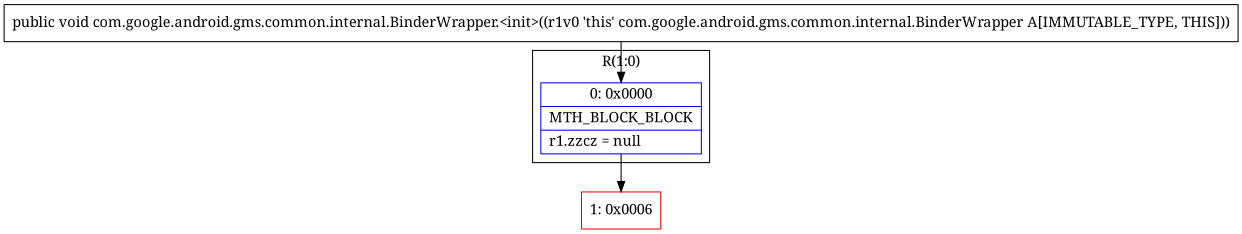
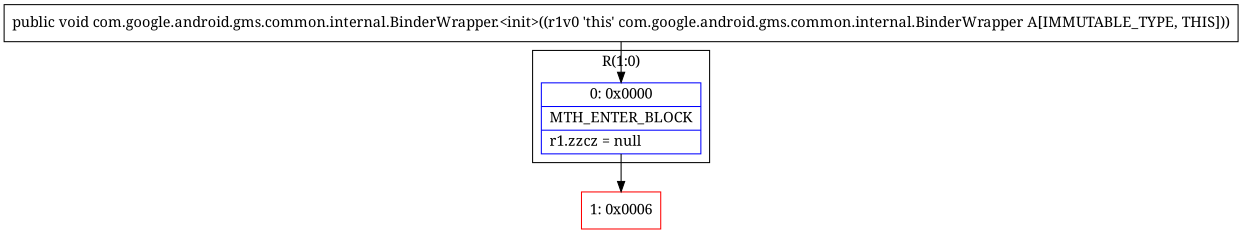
  digraph {
    fontname="Noto Serif"
    node [shape=record fontname="Noto Serif"]
    edge [fontname="Noto Serif"]
-   n1 [color=blue label="{0\:\ 0x0000|MTH_BLOCK_BLOCK\l|r1.zzcz = null\l}"]
+   n1 [color=blue label="{0\:\ 0x0000|MTH_ENTER_BLOCK\l|r1.zzcz = null\l}"]
    n2 [color=red label="{1\:\ 0x0006}"]
    n3 [label="{public void com.google.android.gms.common.internal.BinderWrapper.\<init\>((r1v0 'this' com.google.android.gms.common.internal.BinderWrapper A[IMMUTABLE_TYPE, THIS])) }"]
    subgraph cluster_1 {
      label="R(1:0)"
      n1
    }
    n1 -> n2
    n3 -> n1
  }
